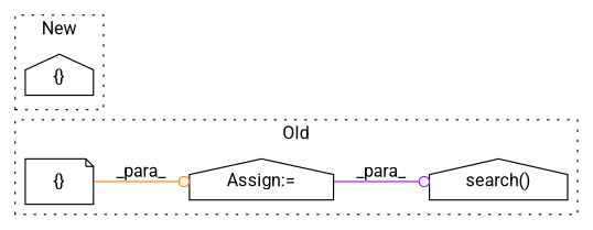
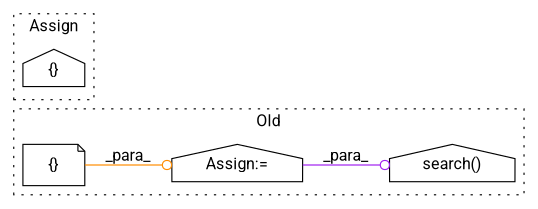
  digraph {
    rankdir=LR
    fontname=Roboto
    node [a=95 l="1,1" shape=house fontname=Roboto]
    edge [arrowhead=odot fontname=Roboto]
    n1 [a=75 l="12,1" label="search()" s="2392,2418"]
    n2 [label="{}" s="2153,2225" shape=note]
    n3 [a=68 l=3 label="Assign:=" s=2150]
    n4 [label="{}" s="1315,1377"]
    subgraph cluster_1 {
      label=Old
      style=dotted
      n1
      n2
      n3
    }
    subgraph cluster_2 {
-     label=New
+     label=Assign
      style=dotted
      n4
    }
    n2 -> n3 [label=_para_ color=darkorange]
    n3 -> n1 [label=_para_ color=purple]
  }
